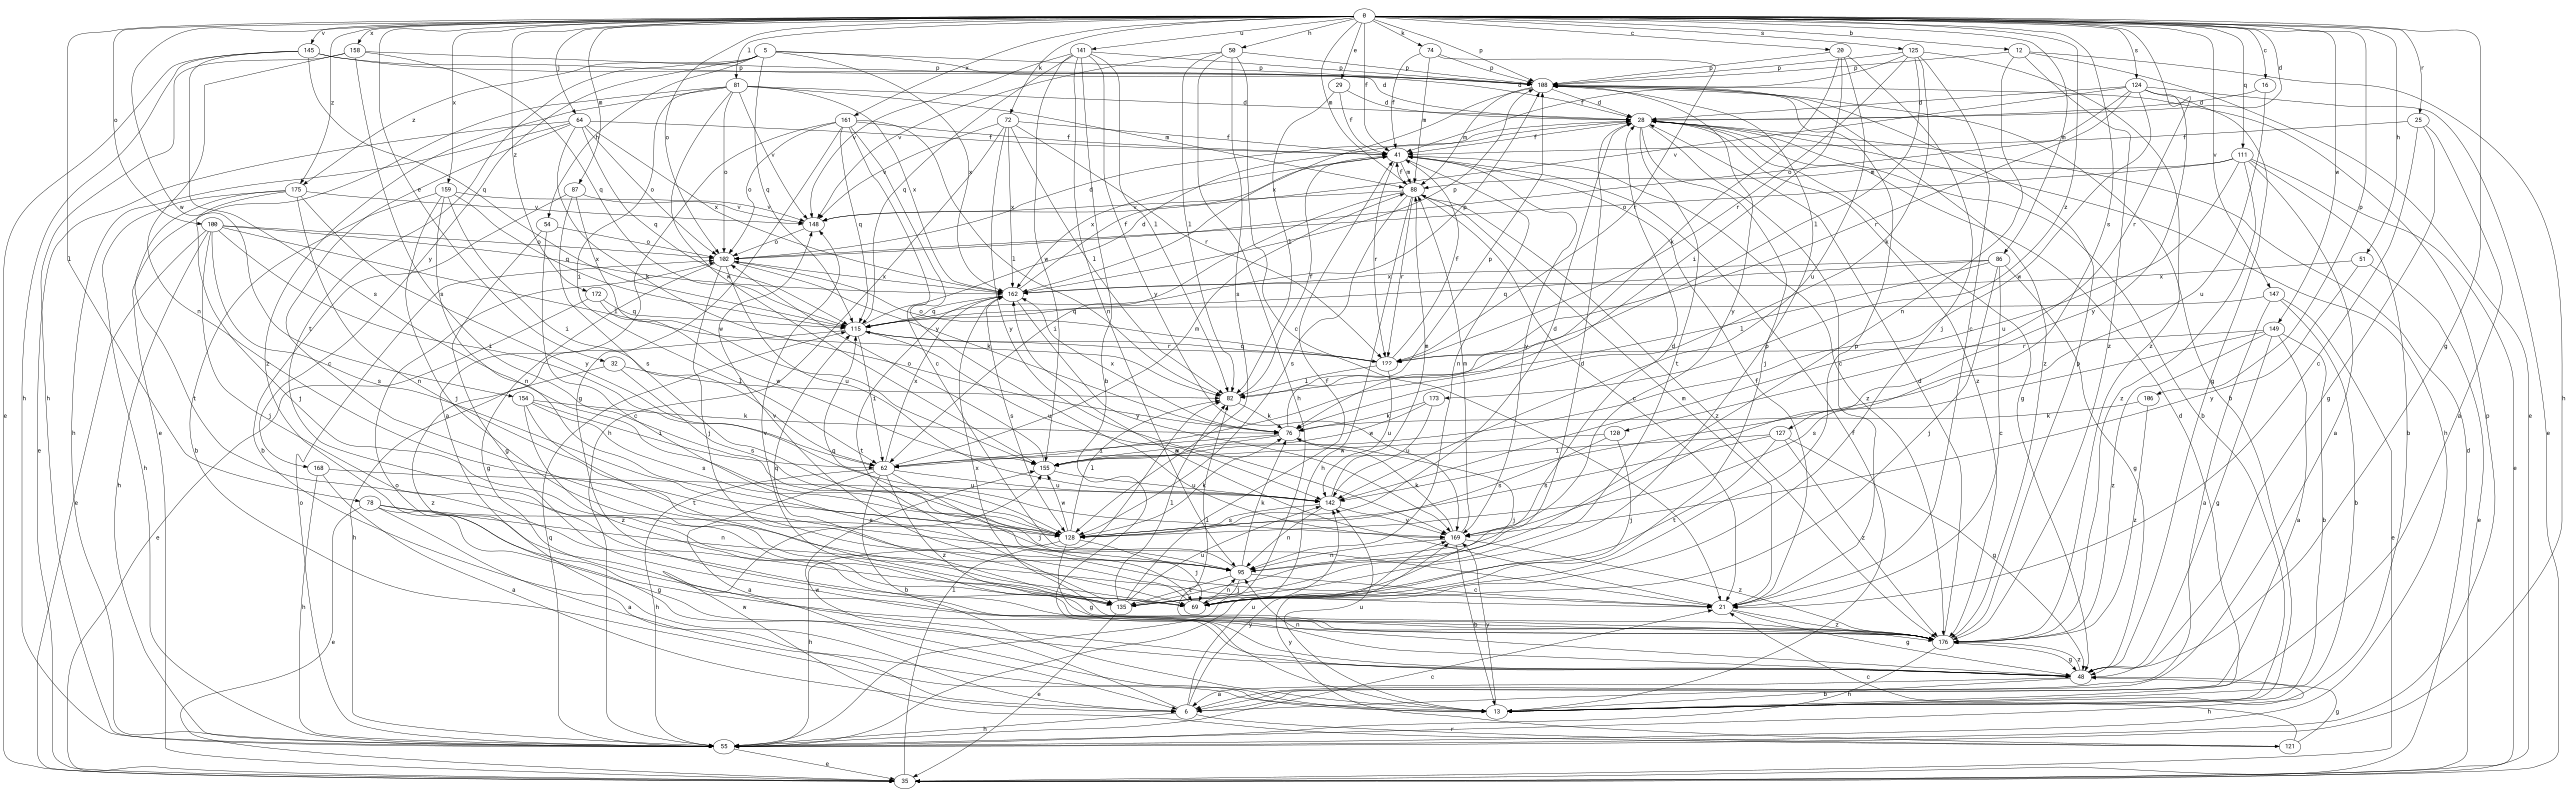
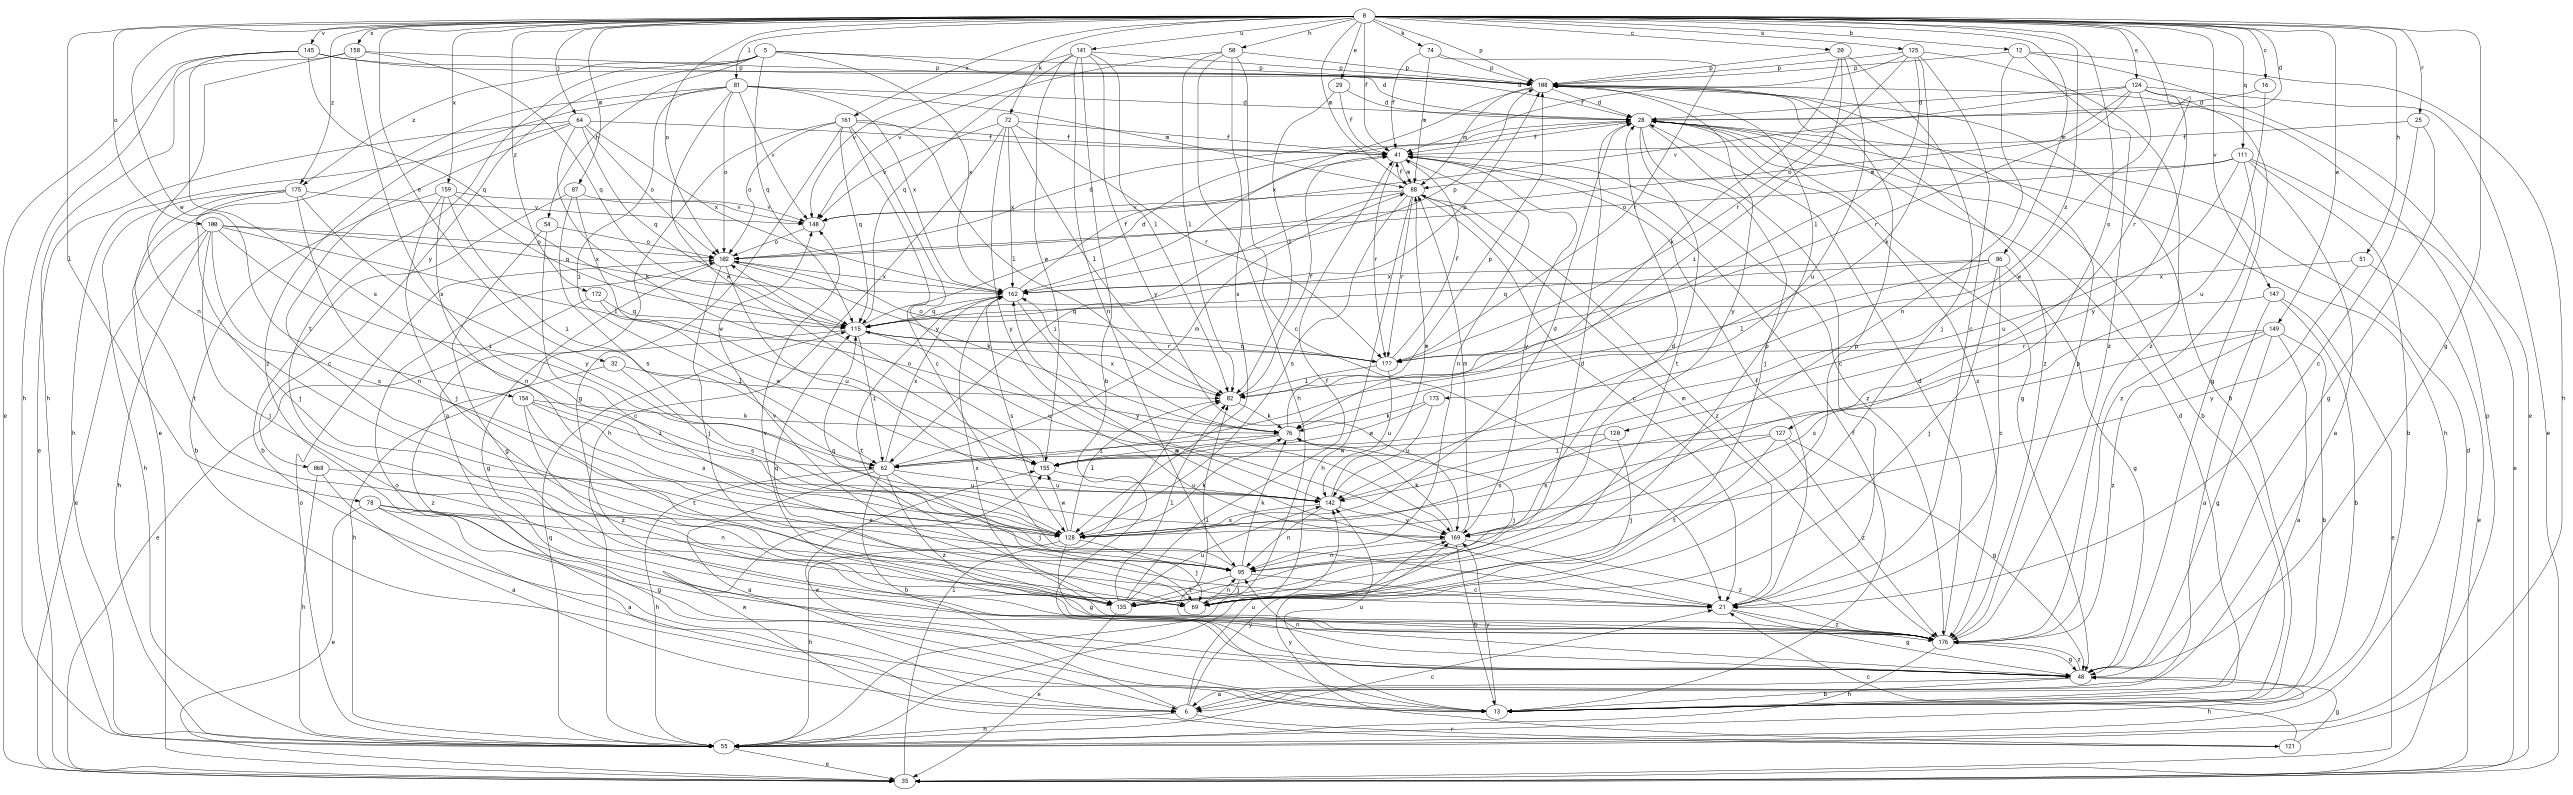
  strict digraph {
    fontname="Roboto Mono"
    node [fontname="Roboto Mono"]
    edge [fontname="Roboto Mono"]
    0
    12
    16
    20
    25
    28
    29
    32
    41
    48
    50
    51
    64
    72
    74
    78
    81
    86
    87
    88
    100
    102
-   106
    108
    111
    120
    124
    125
    127
    141
    145
    147
    149
    154
    158
    159
    161
    172
    173
    175
    55
    35
    95
    176
    142
    62
    69
    76
    6
    21
    135
    13
    82
    128
    162
    169
    122
    148
    115
    155
    5
    54
-   168
+   168 [label=868]
    121
    0 -> 12 [label=b]
    0 -> 16 [label=c]
    0 -> 20 [label=c]
    0 -> 25 [label=r]
    0 -> 28 [label=d]
    0 -> 29 [label=e]
    0 -> 32 [label=e]
    0 -> 41 [label=f]
    0 -> 48 [label=g]
    0 -> 50 [label=h]
    0 -> 51 [label=h]
    0 -> 64 [label=j]
    0 -> 72 [label=k]
    0 -> 74 [label=k]
    0 -> 78 [label=l]
    0 -> 81 [label=l]
    0 -> 86 [label=m]
    0 -> 87 [label=m]
    0 -> 88 [label=m]
    0 -> 100 [label=o]
    0 -> 102 [label=o]
-   0 -> 106 [label=p]
    0 -> 108 [label=p]
    0 -> 111 [label=q]
    0 -> 120 [label=r]
    0 -> 124 [label=s]
    0 -> 125 [label=s]
    0 -> 127 [label=s]
    0 -> 141 [label=u]
    0 -> 145 [label=v]
    0 -> 147 [label=v]
    0 -> 149 [label=w]
    0 -> 154 [label=w]
    0 -> 158 [label=x]
    0 -> 159 [label=x]
    0 -> 161 [label=x]
    0 -> 172 [label=z]
    0 -> 173 [label=z]
    0 -> 175 [label=z]
    12 -> 108 [label=p]
    12 -> 55 [label=h]
    12 -> 35 [label=e]
    12 -> 95 [label=n]
    12 -> 176 [label=z]
    16 -> 28 [label=d]
    16 -> 142 [label=u]
    20 -> 108 [label=p]
    20 -> 142 [label=u]
    20 -> 62 [label=i]
    20 -> 69 [label=j]
    20 -> 76 [label=k]
    25 -> 41 [label=f]
    25 -> 48 [label=g]
-   25 -> 6 [label=a]
    25 -> 21 [label=c]
    28 -> 41 [label=f]
    28 -> 48 [label=g]
    28 -> 55 [label=h]
    28 -> 176 [label=z]
    28 -> 69 [label=j]
    28 -> 21 [label=c]
    28 -> 135 [label=t]
    28 -> 13 [label=b]
    29 -> 28 [label=d]
    29 -> 41 [label=f]
    29 -> 82 [label=l]
    32 -> 176 [label=z]
    32 -> 82 [label=l]
    32 -> 128 [label=s]
    41 -> 88 [label=m]
    41 -> 95 [label=n]
    41 -> 176 [label=z]
-   41 -> 162 [label=x]
    41 -> 169 [label=y]
    41 -> 122 [label=r]
    48 -> 55 [label=h]
    48 -> 95 [label=n]
    48 -> 176 [label=z]
    48 -> 6 [label=a]
    48 -> 13 [label=b]
    50 -> 108 [label=p]
    50 -> 55 [label=h]
    50 -> 21 [label=c]
    50 -> 82 [label=l]
    50 -> 128 [label=s]
    50 -> 148 [label=v]
    51 -> 35 [label=e]
    51 -> 162 [label=x]
    51 -> 169 [label=y]
    64 -> 41 [label=f]
    64 -> 102 [label=o]
    64 -> 55 [label=h]
    64 -> 35 [label=e]
    64 -> 76 [label=k]
    64 -> 21 [label=c]
    64 -> 162 [label=x]
    64 -> 115 [label=q]
    72 -> 41 [label=f]
    72 -> 55 [label=h]
    72 -> 82 [label=l]
    72 -> 162 [label=x]
    72 -> 169 [label=y]
    72 -> 122 [label=r]
    72 -> 148 [label=v]
    74 -> 41 [label=f]
    74 -> 88 [label=m]
    74 -> 108 [label=p]
    74 -> 122 [label=r]
    78 -> 48 [label=g]
    78 -> 35 [label=e]
    78 -> 95 [label=n]
    78 -> 6 [label=a]
    78 -> 128 [label=s]
    81 -> 28 [label=d]
    81 -> 88 [label=m]
    81 -> 102 [label=o]
    81 -> 35 [label=e]
    81 -> 176 [label=z]
    81 -> 62 [label=i]
    81 -> 162 [label=x]
    81 -> 148 [label=v]
    81 -> 155 [label=w]
    86 -> 48 [label=g]
    86 -> 69 [label=j]
    86 -> 21 [label=c]
    86 -> 82 [label=l]
    86 -> 162 [label=x]
    86 -> 115 [label=q]
    87 -> 13 [label=b]
    87 -> 128 [label=s]
    87 -> 148 [label=v]
    87 -> 155 [label=w]
    88 -> 41 [label=f]
    88 -> 55 [label=h]
    88 -> 176 [label=z]
    88 -> 62 [label=i]
    88 -> 21 [label=c]
    88 -> 128 [label=s]
    88 -> 122 [label=r]
    88 -> 148 [label=v]
    100 -> 102 [label=o]
    100 -> 55 [label=h]
    100 -> 35 [label=e]
    100 -> 62 [label=i]
    100 -> 69 [label=j]
    100 -> 82 [label=l]
    100 -> 128 [label=s]
    100 -> 162 [label=x]
    102 -> 28 [label=d]
    102 -> 48 [label=g]
    102 -> 142 [label=u]
    102 -> 69 [label=j]
    102 -> 76 [label=k]
    102 -> 162 [label=x]
-   106 -> 176 [label=z]
-   106 -> 76 [label=k]
    108 -> 28 [label=d]
    108 -> 88 [label=m]
    108 -> 176 [label=z]
    108 -> 13 [label=b]
    108 -> 162 [label=x]
    108 -> 169 [label=y]
    111 -> 88 [label=m]
    111 -> 102 [label=o]
    111 -> 35 [label=e]
    111 -> 176 [label=z]
    111 -> 142 [label=u]
    111 -> 6 [label=a]
    111 -> 13 [label=b]
    120 -> 69 [label=j]
    120 -> 128 [label=s]
    120 -> 155 [label=w]
    124 -> 28 [label=d]
    124 -> 48 [label=g]
    124 -> 102 [label=o]
    124 -> 35 [label=e]
    124 -> 169 [label=y]
    124 -> 122 [label=r]
    124 -> 148 [label=v]
    124 -> 155 [label=w]
    125 -> 41 [label=f]
    125 -> 108 [label=p]
    125 -> 176 [label=z]
    125 -> 76 [label=k]
    125 -> 21 [label=c]
    125 -> 82 [label=l]
    125 -> 122 [label=r]
    127 -> 48 [label=g]
    127 -> 176 [label=z]
    127 -> 62 [label=i]
    127 -> 135 [label=t]
    127 -> 128 [label=s]
    141 -> 108 [label=p]
    141 -> 95 [label=n]
    141 -> 13 [label=b]
    141 -> 82 [label=l]
    141 -> 169 [label=y]
    141 -> 148 [label=v]
    141 -> 115 [label=q]
    141 -> 155 [label=w]
    145 -> 28 [label=d]
    145 -> 108 [label=p]
    145 -> 55 [label=h]
    145 -> 35 [label=e]
    145 -> 128 [label=s]
    145 -> 115 [label=q]
    147 -> 35 [label=e]
    147 -> 6 [label=a]
    147 -> 13 [label=b]
    147 -> 115 [label=q]
    149 -> 48 [label=g]
    149 -> 176 [label=z]
    149 -> 6 [label=a]
    149 -> 13 [label=b]
    149 -> 128 [label=s]
    149 -> 122 [label=r]
    154 -> 176 [label=z]
    154 -> 62 [label=i]
    154 -> 76 [label=k]
    154 -> 135 [label=t]
    154 -> 128 [label=s]
    158 -> 108 [label=p]
    158 -> 55 [label=h]
    158 -> 95 [label=n]
    158 -> 128 [label=s]
    158 -> 115 [label=q]
    159 -> 95 [label=n]
    159 -> 62 [label=i]
    159 -> 69 [label=j]
    159 -> 13 [label=b]
    159 -> 148 [label=v]
    159 -> 115 [label=q]
    161 -> 41 [label=f]
    161 -> 48 [label=g]
    161 -> 102 [label=o]
    161 -> 6 [label=a]
    161 -> 21 [label=c]
    161 -> 82 [label=l]
    161 -> 169 [label=y]
    161 -> 115 [label=q]
    172 -> 35 [label=e]
    172 -> 115 [label=q]
    172 -> 155 [label=w]
    173 -> 142 [label=u]
    173 -> 76 [label=k]
    173 -> 155 [label=w]
    175 -> 55 [label=h]
    175 -> 95 [label=n]
    175 -> 69 [label=j]
    175 -> 135 [label=t]
    175 -> 169 [label=y]
    175 -> 148 [label=v]
    55 -> 102 [label=o]
    55 -> 108 [label=p]
    55 -> 35 [label=e]
    55 -> 21 [label=c]
    55 -> 115 [label=q]
    35 -> 28 [label=d]
    35 -> 82 [label=l]
    95 -> 28 [label=d]
    95 -> 69 [label=j]
    95 -> 76 [label=k]
    95 -> 21 [label=c]
    95 -> 135 [label=t]
    95 -> 115 [label=q]
    176 -> 28 [label=d]
    176 -> 48 [label=g]
    176 -> 108 [label=p]
    176 -> 55 [label=h]
    176 -> 82 [label=l]
    176 -> 162 [label=x]
    176 -> 148 [label=v]
    142 -> 88 [label=m]
    142 -> 95 [label=n]
    142 -> 128 [label=s]
    142 -> 169 [label=y]
    62 -> 88 [label=m]
    62 -> 55 [label=h]
    62 -> 176 [label=z]
    62 -> 142 [label=u]
    62 -> 69 [label=j]
    62 -> 6 [label=a]
    62 -> 13 [label=b]
    62 -> 162 [label=x]
    69 -> 108 [label=p]
    69 -> 95 [label=n]
    69 -> 148 [label=v]
    76 -> 108 [label=p]
    76 -> 62 [label=i]
    76 -> 69 [label=j]
    76 -> 162 [label=x]
    76 -> 155 [label=w]
    6 -> 55 [label=h]
    6 -> 142 [label=u]
    6 -> 169 [label=y]
    6 -> 155 [label=w]
    6 -> 121 [label=r]
    21 -> 41 [label=f]
    21 -> 48 [label=g]
    21 -> 88 [label=m]
    21 -> 176 [label=z]
    21 -> 162 [label=x]
    135 -> 28 [label=d]
    135 -> 41 [label=f]
    135 -> 108 [label=p]
    135 -> 35 [label=e]
    135 -> 142 [label=u]
    135 -> 82 [label=l]
    135 -> 115 [label=q]
    13 -> 28 [label=d]
    13 -> 41 [label=f]
    13 -> 102 [label=o]
    13 -> 142 [label=u]
    13 -> 169 [label=y]
    82 -> 41 [label=f]
    82 -> 76 [label=k]
    128 -> 28 [label=d]
    128 -> 48 [label=g]
    128 -> 55 [label=h]
    128 -> 69 [label=j]
    128 -> 76 [label=k]
    128 -> 82 [label=l]
    128 -> 155 [label=w]
    162 -> 41 [label=f]
    162 -> 108 [label=p]
    162 -> 135 [label=t]
    162 -> 128 [label=s]
    162 -> 169 [label=y]
    162 -> 115 [label=q]
    169 -> 88 [label=m]
    169 -> 95 [label=n]
    169 -> 176 [label=z]
    169 -> 76 [label=k]
    169 -> 13 [label=b]
    122 -> 41 [label=f]
    122 -> 102 [label=o]
    122 -> 142 [label=u]
    122 -> 82 [label=l]
    122 -> 115 [label=q]
    148 -> 102 [label=o]
    115 -> 28 [label=d]
    115 -> 108 [label=p]
    115 -> 55 [label=h]
    115 -> 142 [label=u]
    115 -> 62 [label=i]
    115 -> 122 [label=r]
    155 -> 102 [label=o]
    155 -> 142 [label=u]
    5 -> 28 [label=d]
    5 -> 108 [label=p]
    5 -> 175 [label=z]
    5 -> 135 [label=t]
    5 -> 162 [label=x]
    5 -> 115 [label=q]
    5 -> 54 [label=h]
    5 -> 168 [label=y]
    54 -> 48 [label=g]
    54 -> 102 [label=o]
    54 -> 21 [label=c]
    168 -> 55 [label=h]
    168 -> 142 [label=u]
    168 -> 6 [label=a]
    121 -> 48 [label=g]
    121 -> 21 [label=c]
    121 -> 169 [label=y]
    121 -> 155 [label=w]
  }
